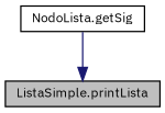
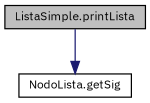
  digraph {
    rankdir=TB
    fontname="IBM Plex Sans"
    node [color=black fontname="IBM Plex Sans" fontsize=10 shape=record style=filled]
    n1 [fillcolor=grey75 fontcolor=black height=0.2 label="ListaSimple.printLista" width=0.4]
    n2 [fillcolor=white height=0.2 label="NodoLista.getSig" width=0.4]
-   n2 -> n1 [color=midnightblue fontname="IBM Plex Sans" fontsize=10 labelfontname=Helvetica labelfontsize=10 style=solid]
+   n1 -> n2 [color=midnightblue fontname="IBM Plex Sans" fontsize=10 labelfontname=Helvetica labelfontsize=10 style=solid]
  }
